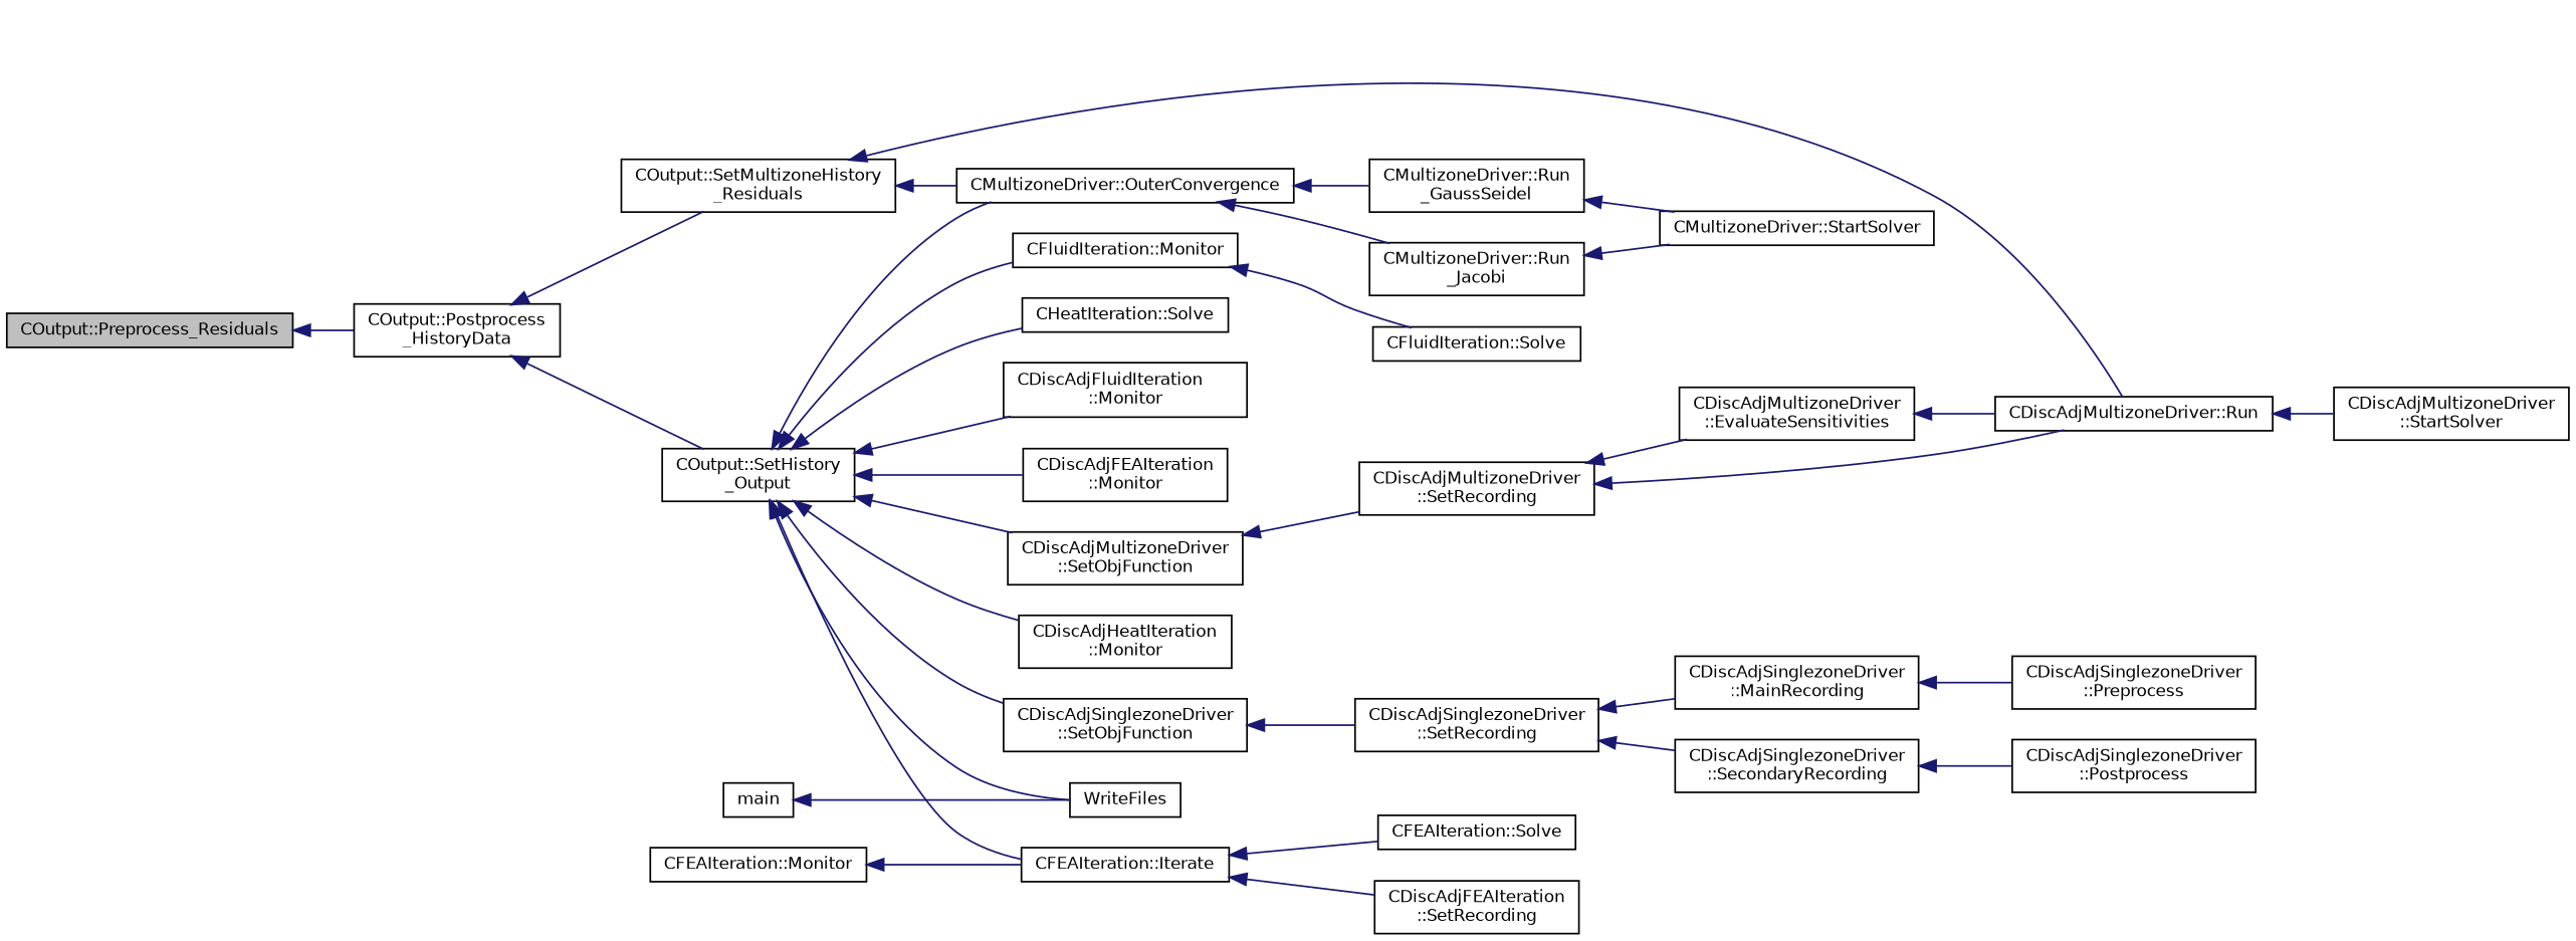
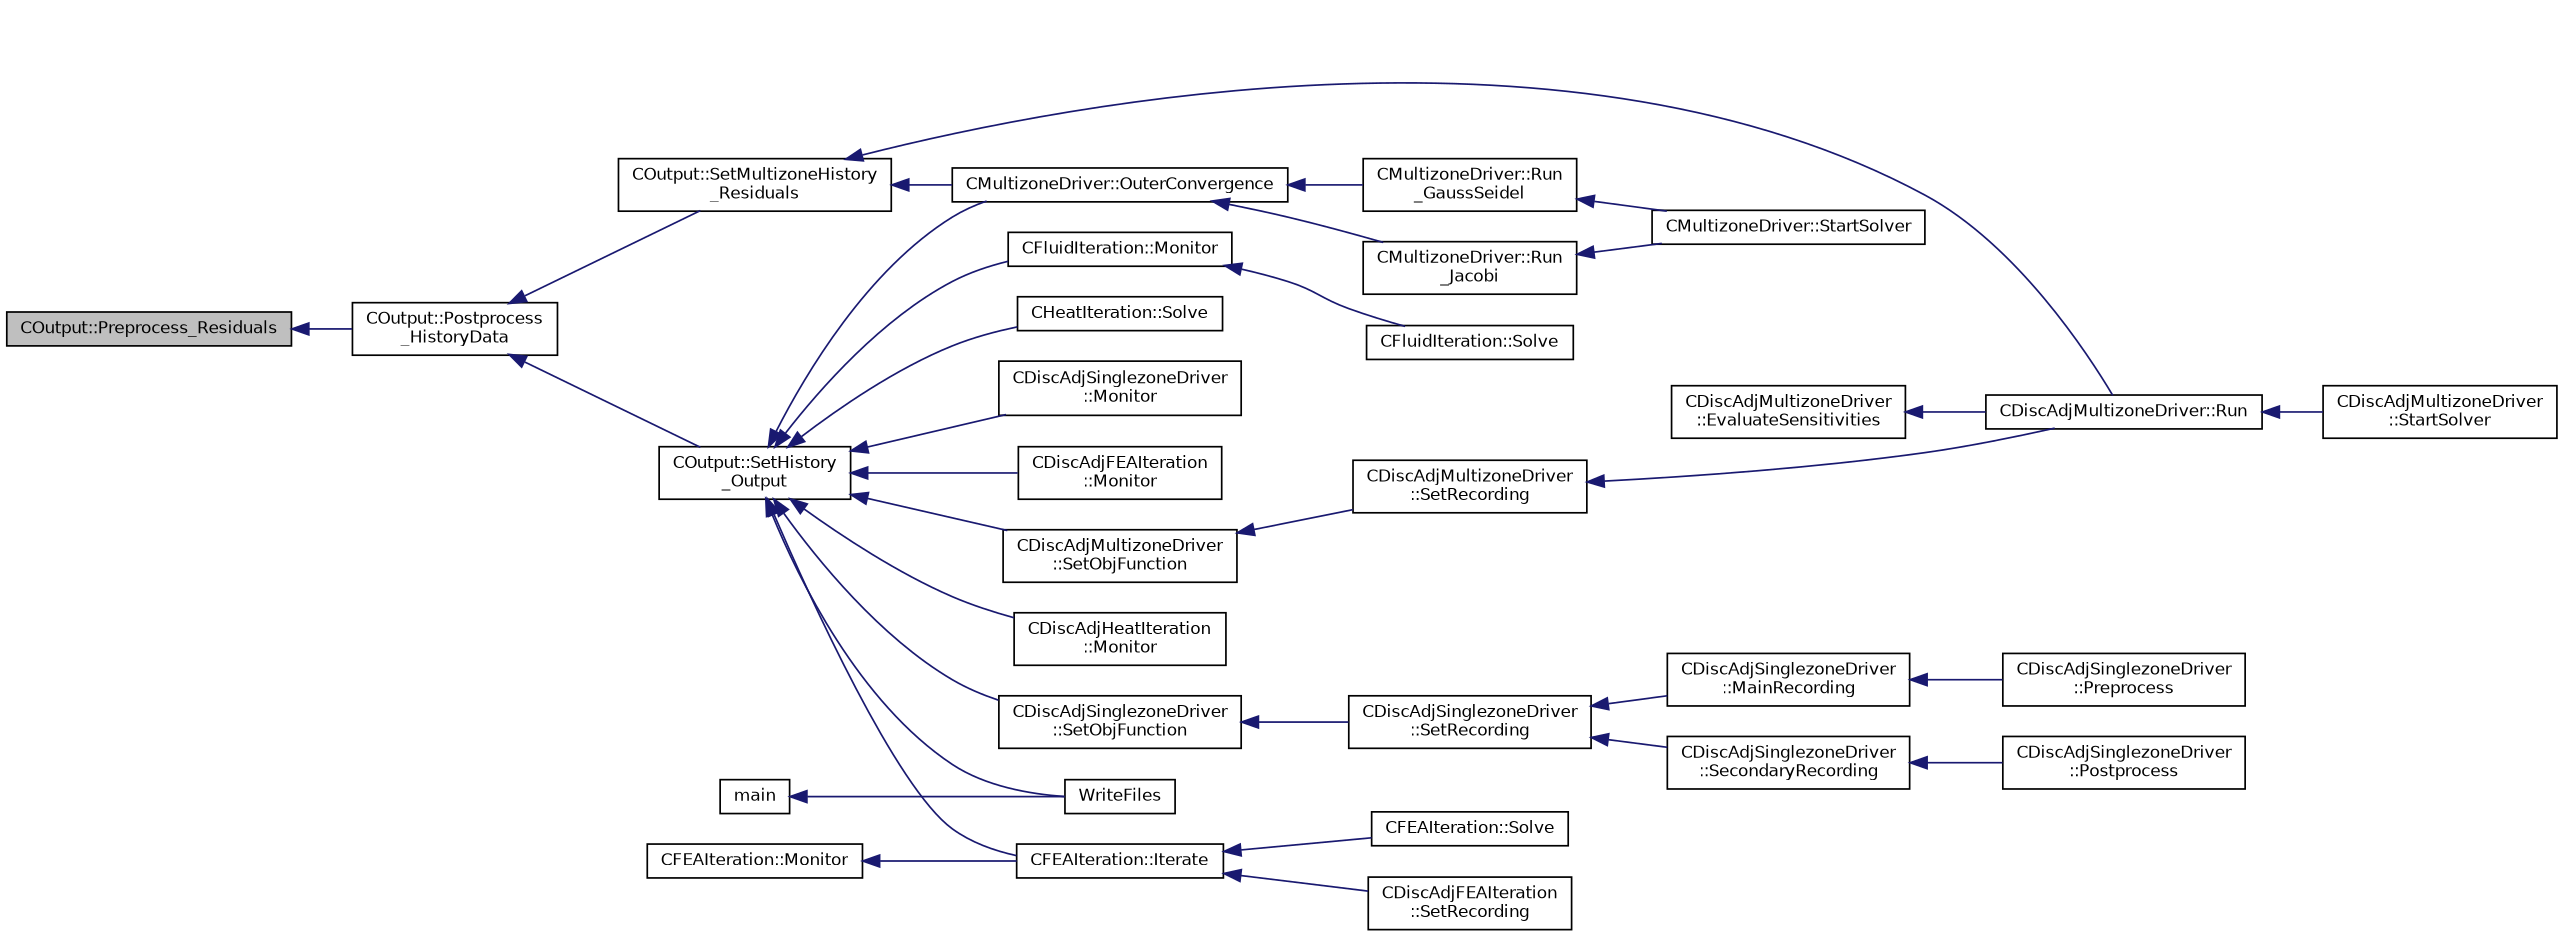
  digraph {
    rankdir=LR
    node [color=black fillcolor=white fontname=Helvetica fontsize=10 shape=record style=filled]
    edge [color=midnightblue dir=back fontname=Helvetica fontsize=10 labelfontname=Helvetica labelfontsize=10 style=solid]
    n1 [fillcolor=grey75 fontcolor=black height=0.2 label="COutput::Preprocess_Residuals" width=0.4]
    n2 [height=0.2 label="COutput::Postprocess\l_HistoryData" width=0.4]
    n3 [height=0.2 label="COutput::SetHistory\l_Output" width=0.4]
    n4 [height=0.2 label="COutput::SetMultizoneHistory\l_Residuals" width=0.4]
    n5 [height=0.2 label="CDiscAdjMultizoneDriver\l::SetObjFunction" width=0.4]
    n6 [height=0.2 label="CDiscAdjSinglezoneDriver\l::SetObjFunction" width=0.4]
    n7 [height=0.2 label="CMultizoneDriver::OuterConvergence" width=0.4]
    n8 [height=0.2 label="CFluidIteration::Monitor" width=0.4]
    n9 [height=0.2 label="CHeatIteration::Solve" width=0.4]
-   n10 [height=0.2 label="CDiscAdjFluidIteration\l::Monitor" width=0.4]
+   n10 [height=0.2 label="CDiscAdjSinglezoneDriver\l::Monitor" width=0.4]
    n11 [height=0.2 label="CDiscAdjFEAIteration\l::Monitor" width=0.4]
    n12 [height=0.2 label="CDiscAdjHeatIteration\l::Monitor" width=0.4]
    n13 [height=0.2 label=WriteFiles width=0.4]
    n14 [height=0.2 label="CFEAIteration::Iterate" width=0.4]
    n15 [height=0.2 label="CDiscAdjMultizoneDriver::Run" width=0.4]
    n16 [height=0.2 label="CDiscAdjMultizoneDriver\l::SetRecording" width=0.4]
    n17 [height=0.2 label="CDiscAdjSinglezoneDriver\l::SetRecording" width=0.4]
    n18 [height=0.2 label="CMultizoneDriver::Run\l_GaussSeidel" width=0.4]
    n19 [height=0.2 label="CMultizoneDriver::Run\l_Jacobi" width=0.4]
    n20 [height=0.2 label="CFluidIteration::Solve" width=0.4]
    n21 [height=0.2 label="CFEAIteration::Monitor" width=0.4]
    n22 [height=0.2 label="CDiscAdjMultizoneDriver\l::EvaluateSensitivities" width=0.4]
    n23 [height=0.2 label="CDiscAdjMultizoneDriver\l::StartSolver" width=0.4]
    n24 [height=0.2 label="CDiscAdjSinglezoneDriver\l::MainRecording" width=0.4]
    n25 [height=0.2 label="CDiscAdjSinglezoneDriver\l::SecondaryRecording" width=0.4]
    n26 [height=0.2 label="CDiscAdjSinglezoneDriver\l::Preprocess" width=0.4]
    n27 [height=0.2 label="CDiscAdjSinglezoneDriver\l::Postprocess" width=0.4]
    n28 [height=0.2 label="CMultizoneDriver::StartSolver" width=0.4]
    n29 [height=0.2 label="CFEAIteration::Solve" width=0.4]
    n30 [height=0.2 label="CDiscAdjFEAIteration\l::SetRecording" width=0.4]
    n31 [height=0.2 label=main width=0.4]
    n1 -> n2
    n2 -> n3
    n2 -> n4
    n3 -> n5
    n3 -> n6
    n3 -> n7
    n3 -> n8
    n3 -> n9
    n3 -> n10
    n3 -> n11
    n3 -> n12
    n3 -> n13
    n3 -> n14
    n4 -> n7
    n4 -> n15
    n5 -> n16
    n6 -> n17
    n7 -> n18
    n7 -> n19
    n8 -> n20
    n14 -> n29
    n14 -> n30
    n15 -> n23
    n16 -> n15
-   n16 -> n22
    n17 -> n24
    n17 -> n25
    n18 -> n28
    n19 -> n28
    n21 -> n14
    n22 -> n15
    n24 -> n26
    n25 -> n27
    n31 -> n13
  }
